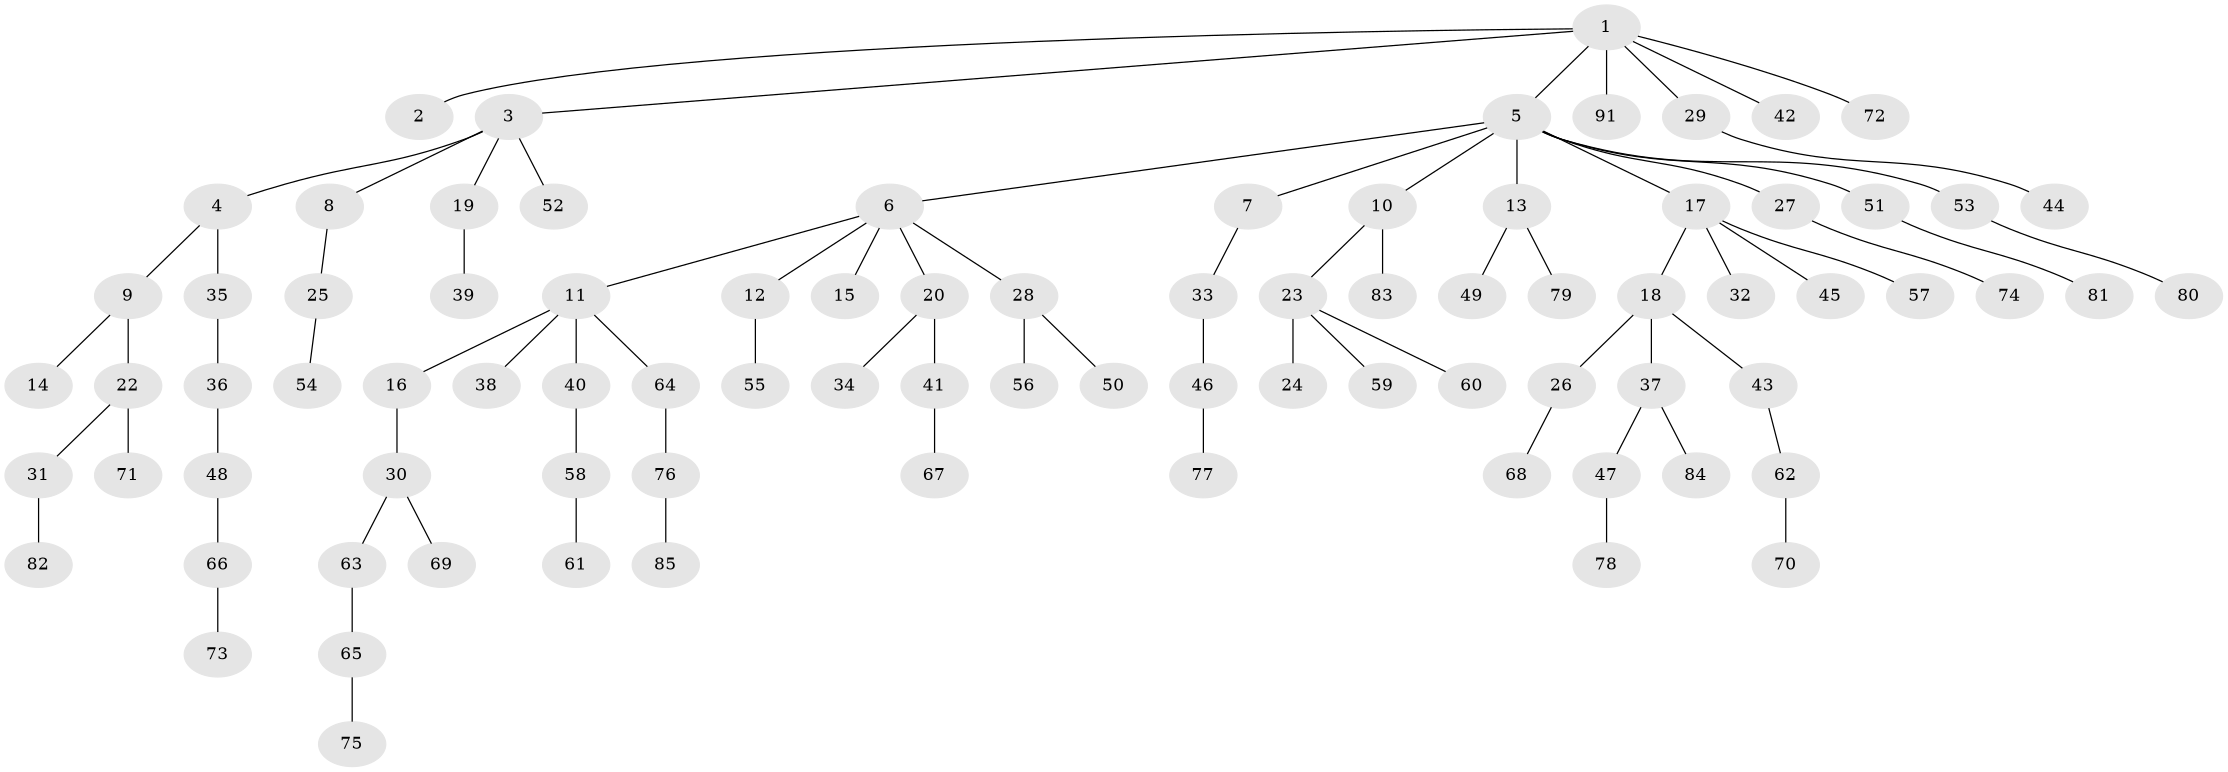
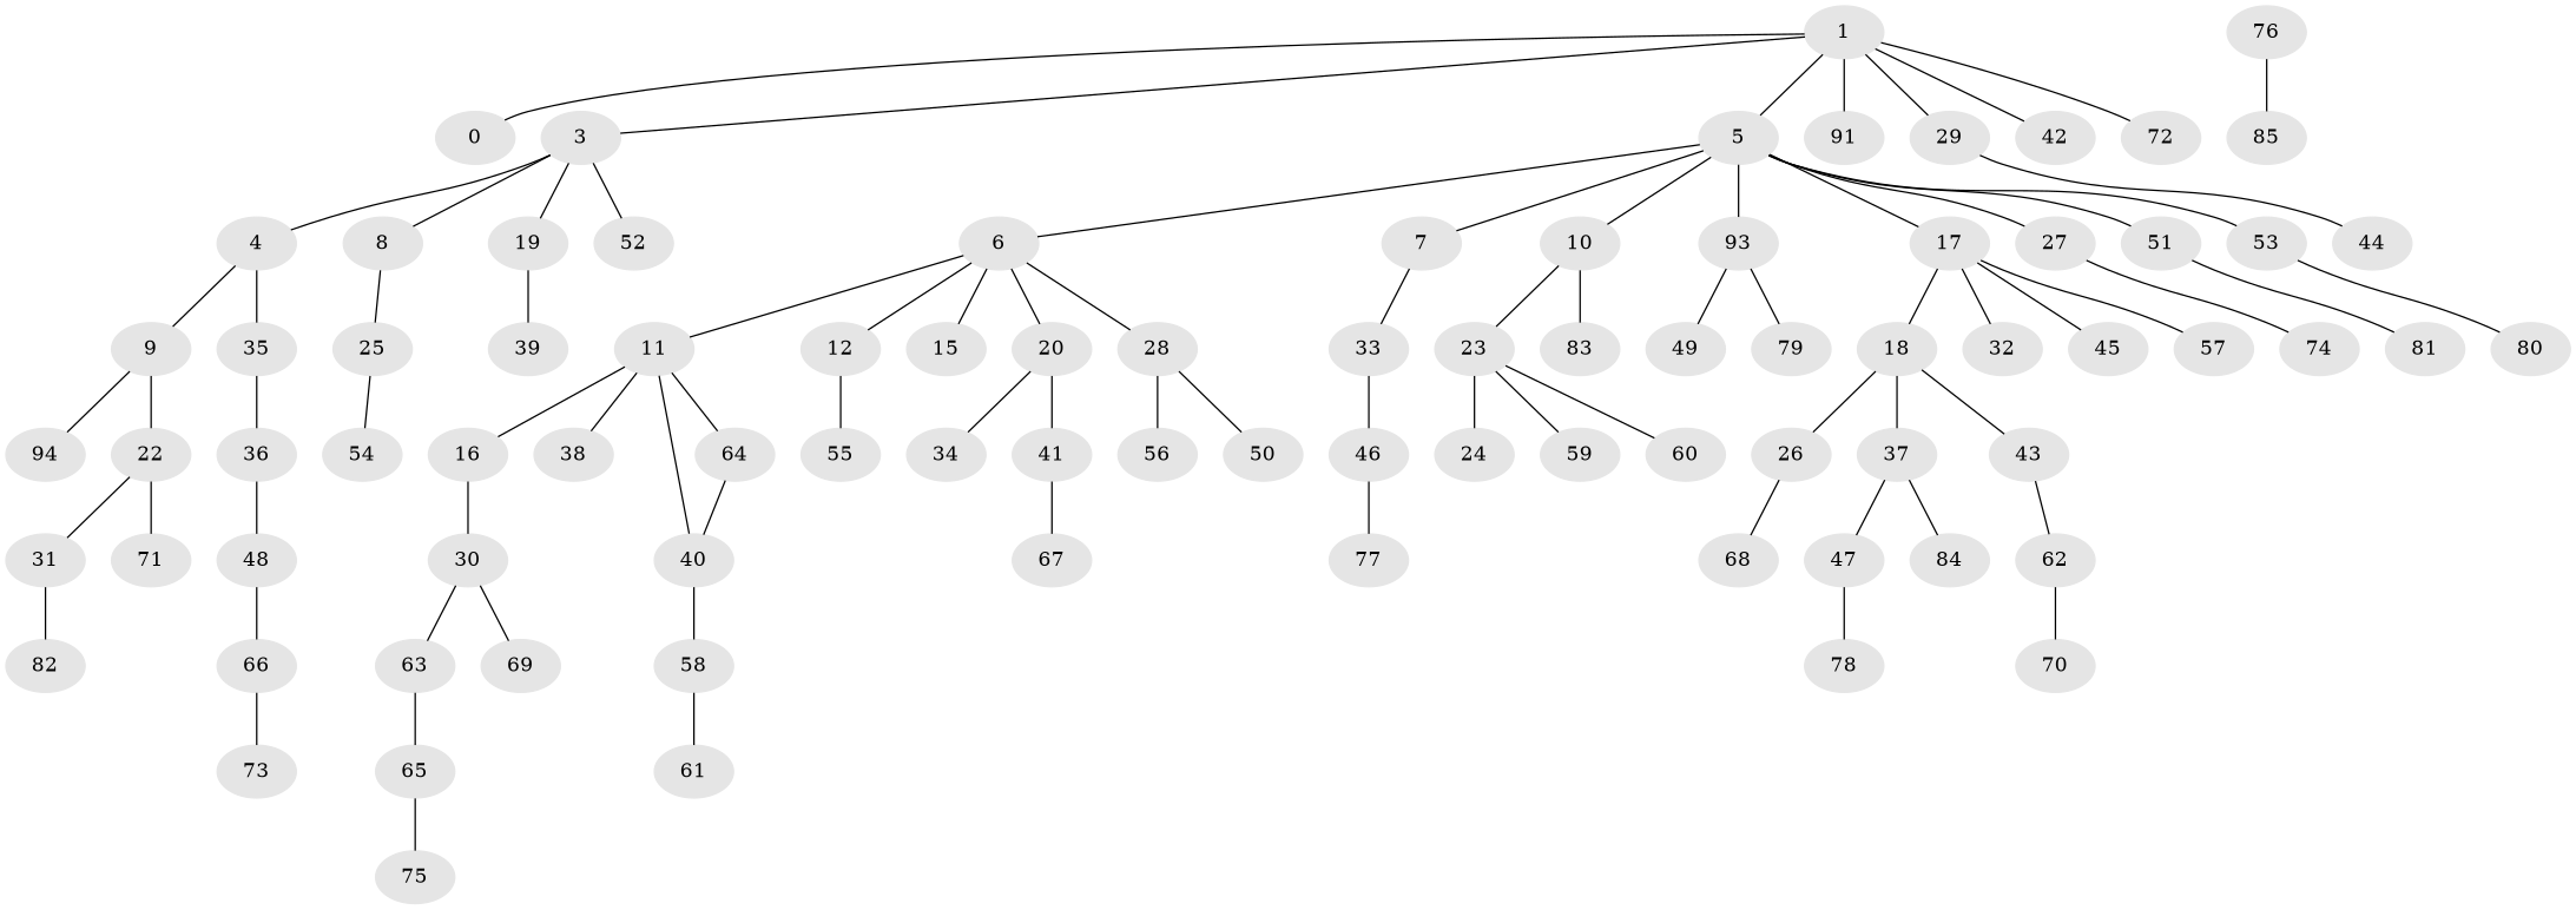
  graph {
    node [color=gray90 style=filled]
    1
-   2
+   2 [label=0]
    3
    5
    n5 [label=91]
    29
    42
    72
    4
    8
    19
    52
    6
    7
    10
-   13
+   13 [label=93]
    17
    27
    51
    53
    44
    9
    35
    25
    39
-   14
+   14 [label=94]
    22
    36
    11
    12
    15
    20
    28
    33
    23
    83
    49
    79
    18
    32
    45
    57
    74
    81
    80
    16
    38
    40
    64
    55
    34
    41
    56
    50
    46
    54
    31
    71
    24
    59
    60
    30
    58
    76
    63
    69
    26
    37
    43
    68
    47
    84
    62
    67
    82
    65
    77
    48
    66
    78
    61
    70
    73
    75
    85
    1 -- 2
    1 -- 3
    1 -- 5
    1 -- n5
    1 -- 29
    1 -- 42
    1 -- 72
    3 -- 4
    3 -- 8
    3 -- 19
    3 -- 52
    5 -- 6
    5 -- 7
    5 -- 10
    5 -- 13
    5 -- 17
    5 -- 27
    5 -- 51
    5 -- 53
    29 -- 44
    4 -- 9
    4 -- 35
    8 -- 25
    19 -- 39
    6 -- 11
    6 -- 12
    6 -- 15
    6 -- 20
    6 -- 28
    7 -- 33
    10 -- 23
    10 -- 83
    13 -- 49
    13 -- 79
    17 -- 18
    17 -- 32
    17 -- 45
    17 -- 57
    27 -- 74
    51 -- 81
    53 -- 80
    9 -- 14
    9 -- 22
    35 -- 36
    25 -- 54
    22 -- 31
    22 -- 71
    36 -- 48
    11 -- 16
    11 -- 38
    11 -- 40
    11 -- 64
    12 -- 55
    20 -- 34
    20 -- 41
    28 -- 56
    28 -- 50
    33 -- 46
    23 -- 24
    23 -- 59
    23 -- 60
    18 -- 26
    18 -- 37
    18 -- 43
    16 -- 30
    40 -- 58
-   64 -- 76
+   64 -- 40
    41 -- 67
    46 -- 77
    31 -- 82
    30 -- 63
    30 -- 69
    58 -- 61
    76 -- 85
    63 -- 65
    26 -- 68
    37 -- 47
    37 -- 84
    43 -- 62
    47 -- 78
    62 -- 70
    65 -- 75
    48 -- 66
    66 -- 73
  }
